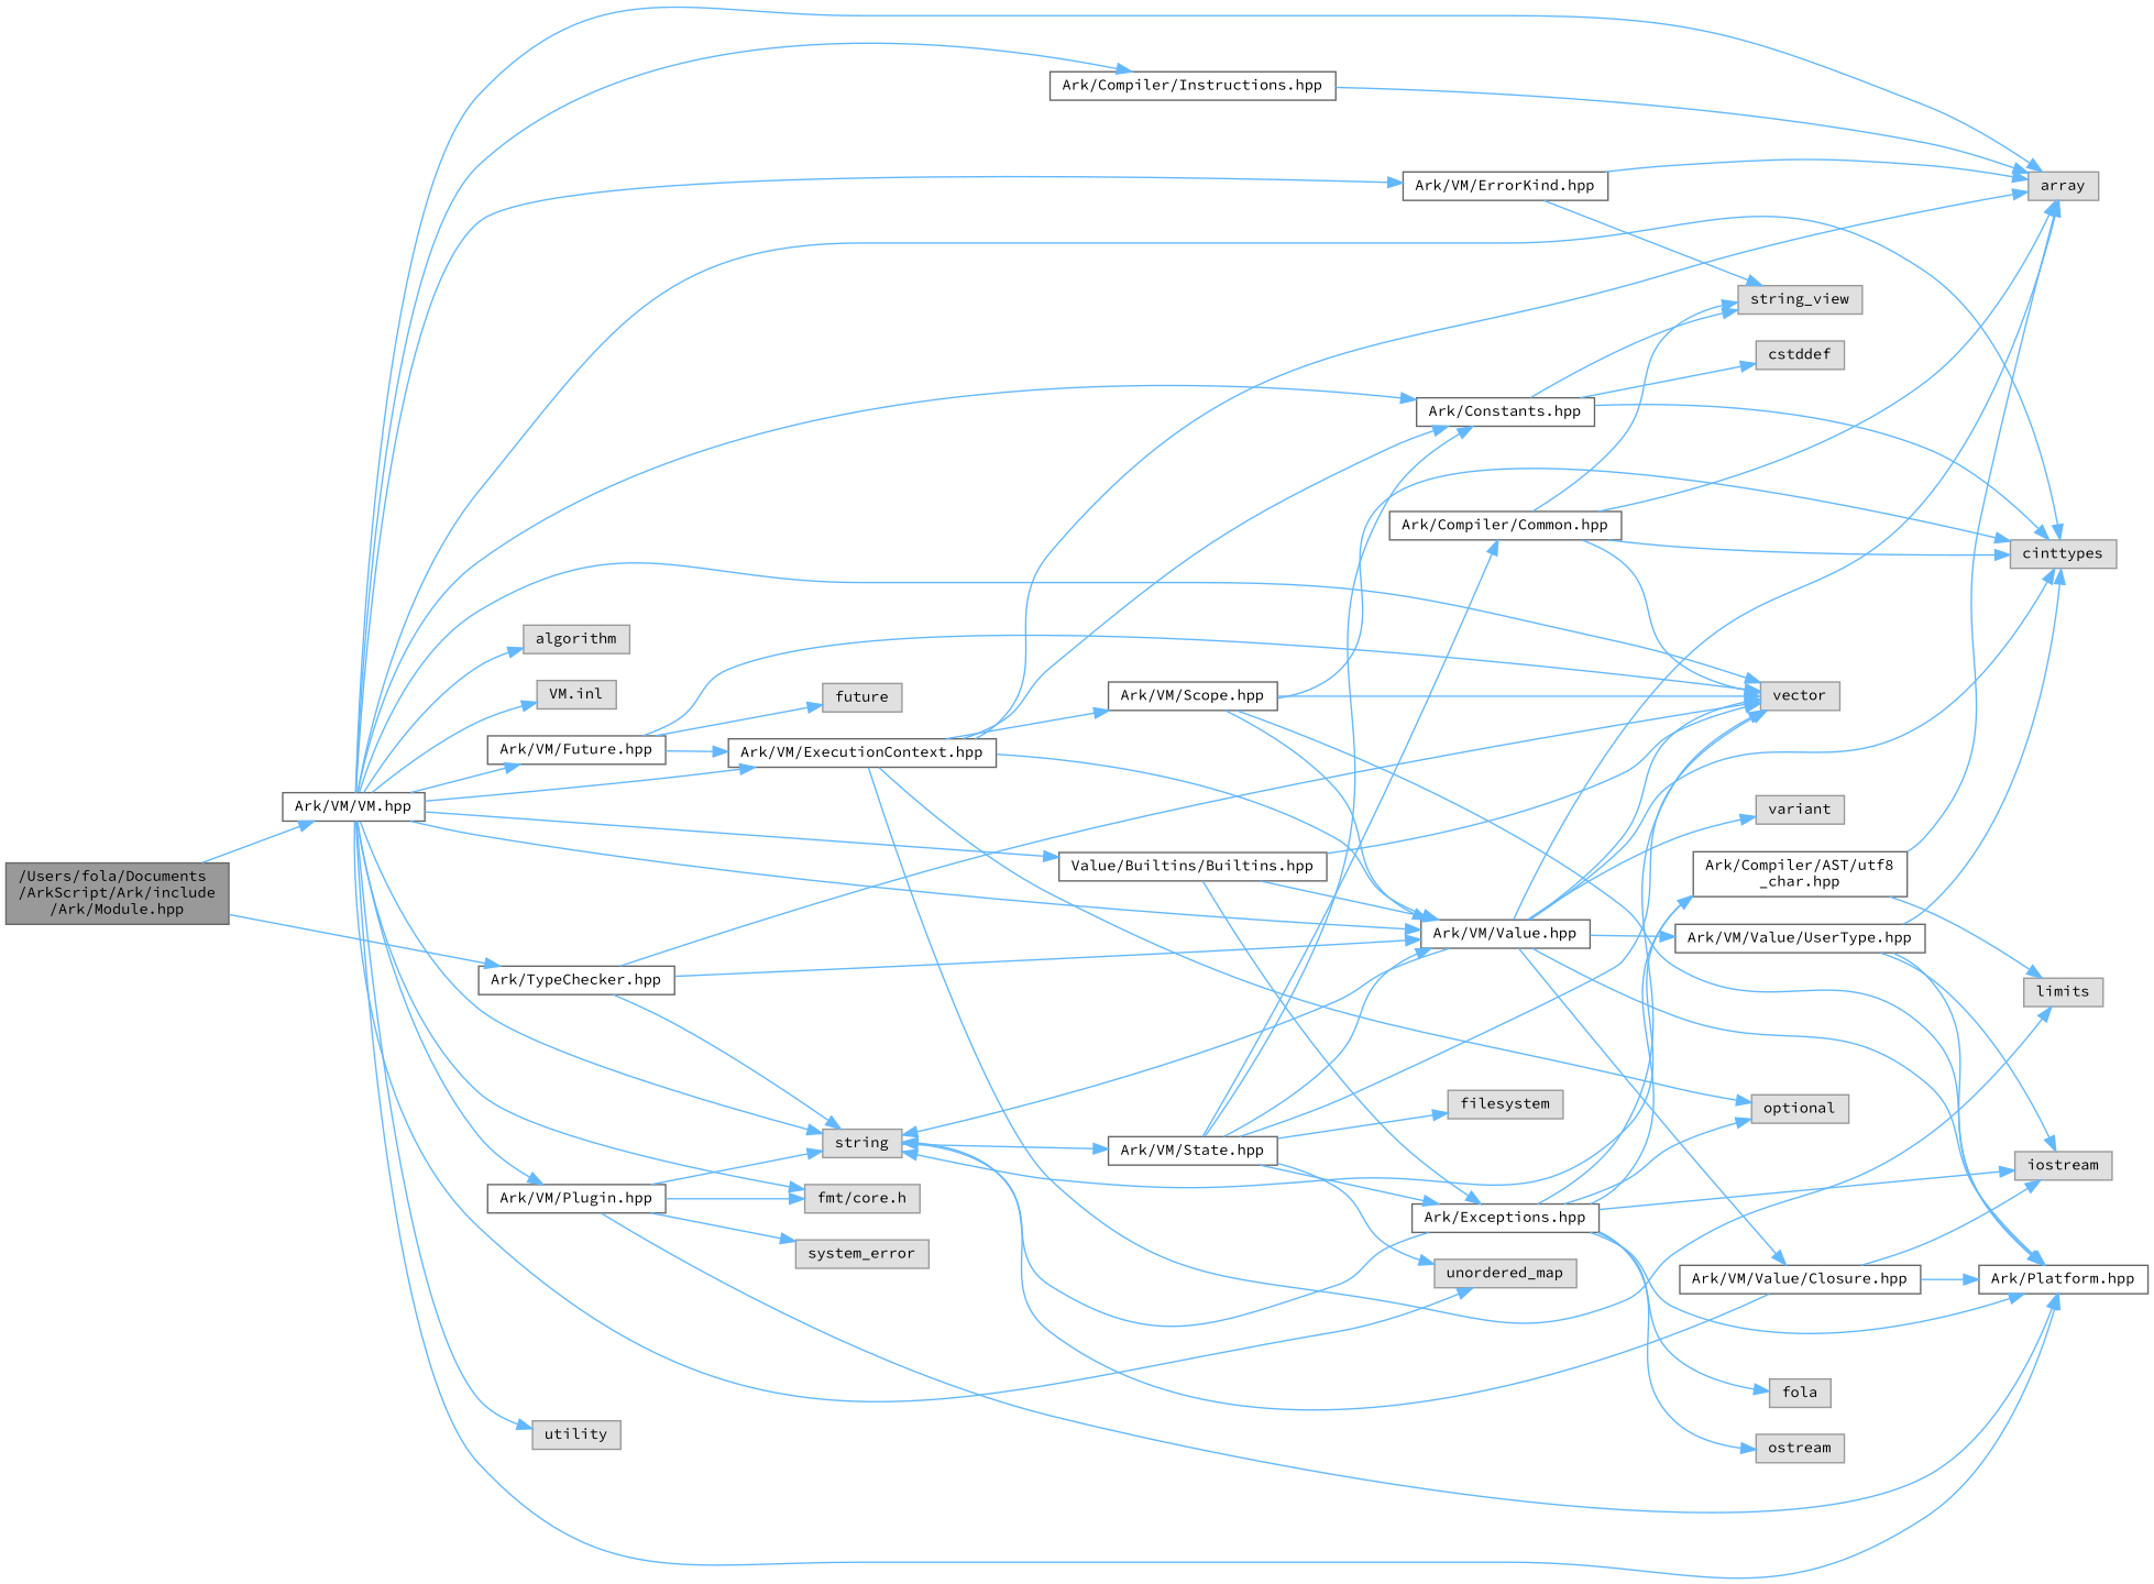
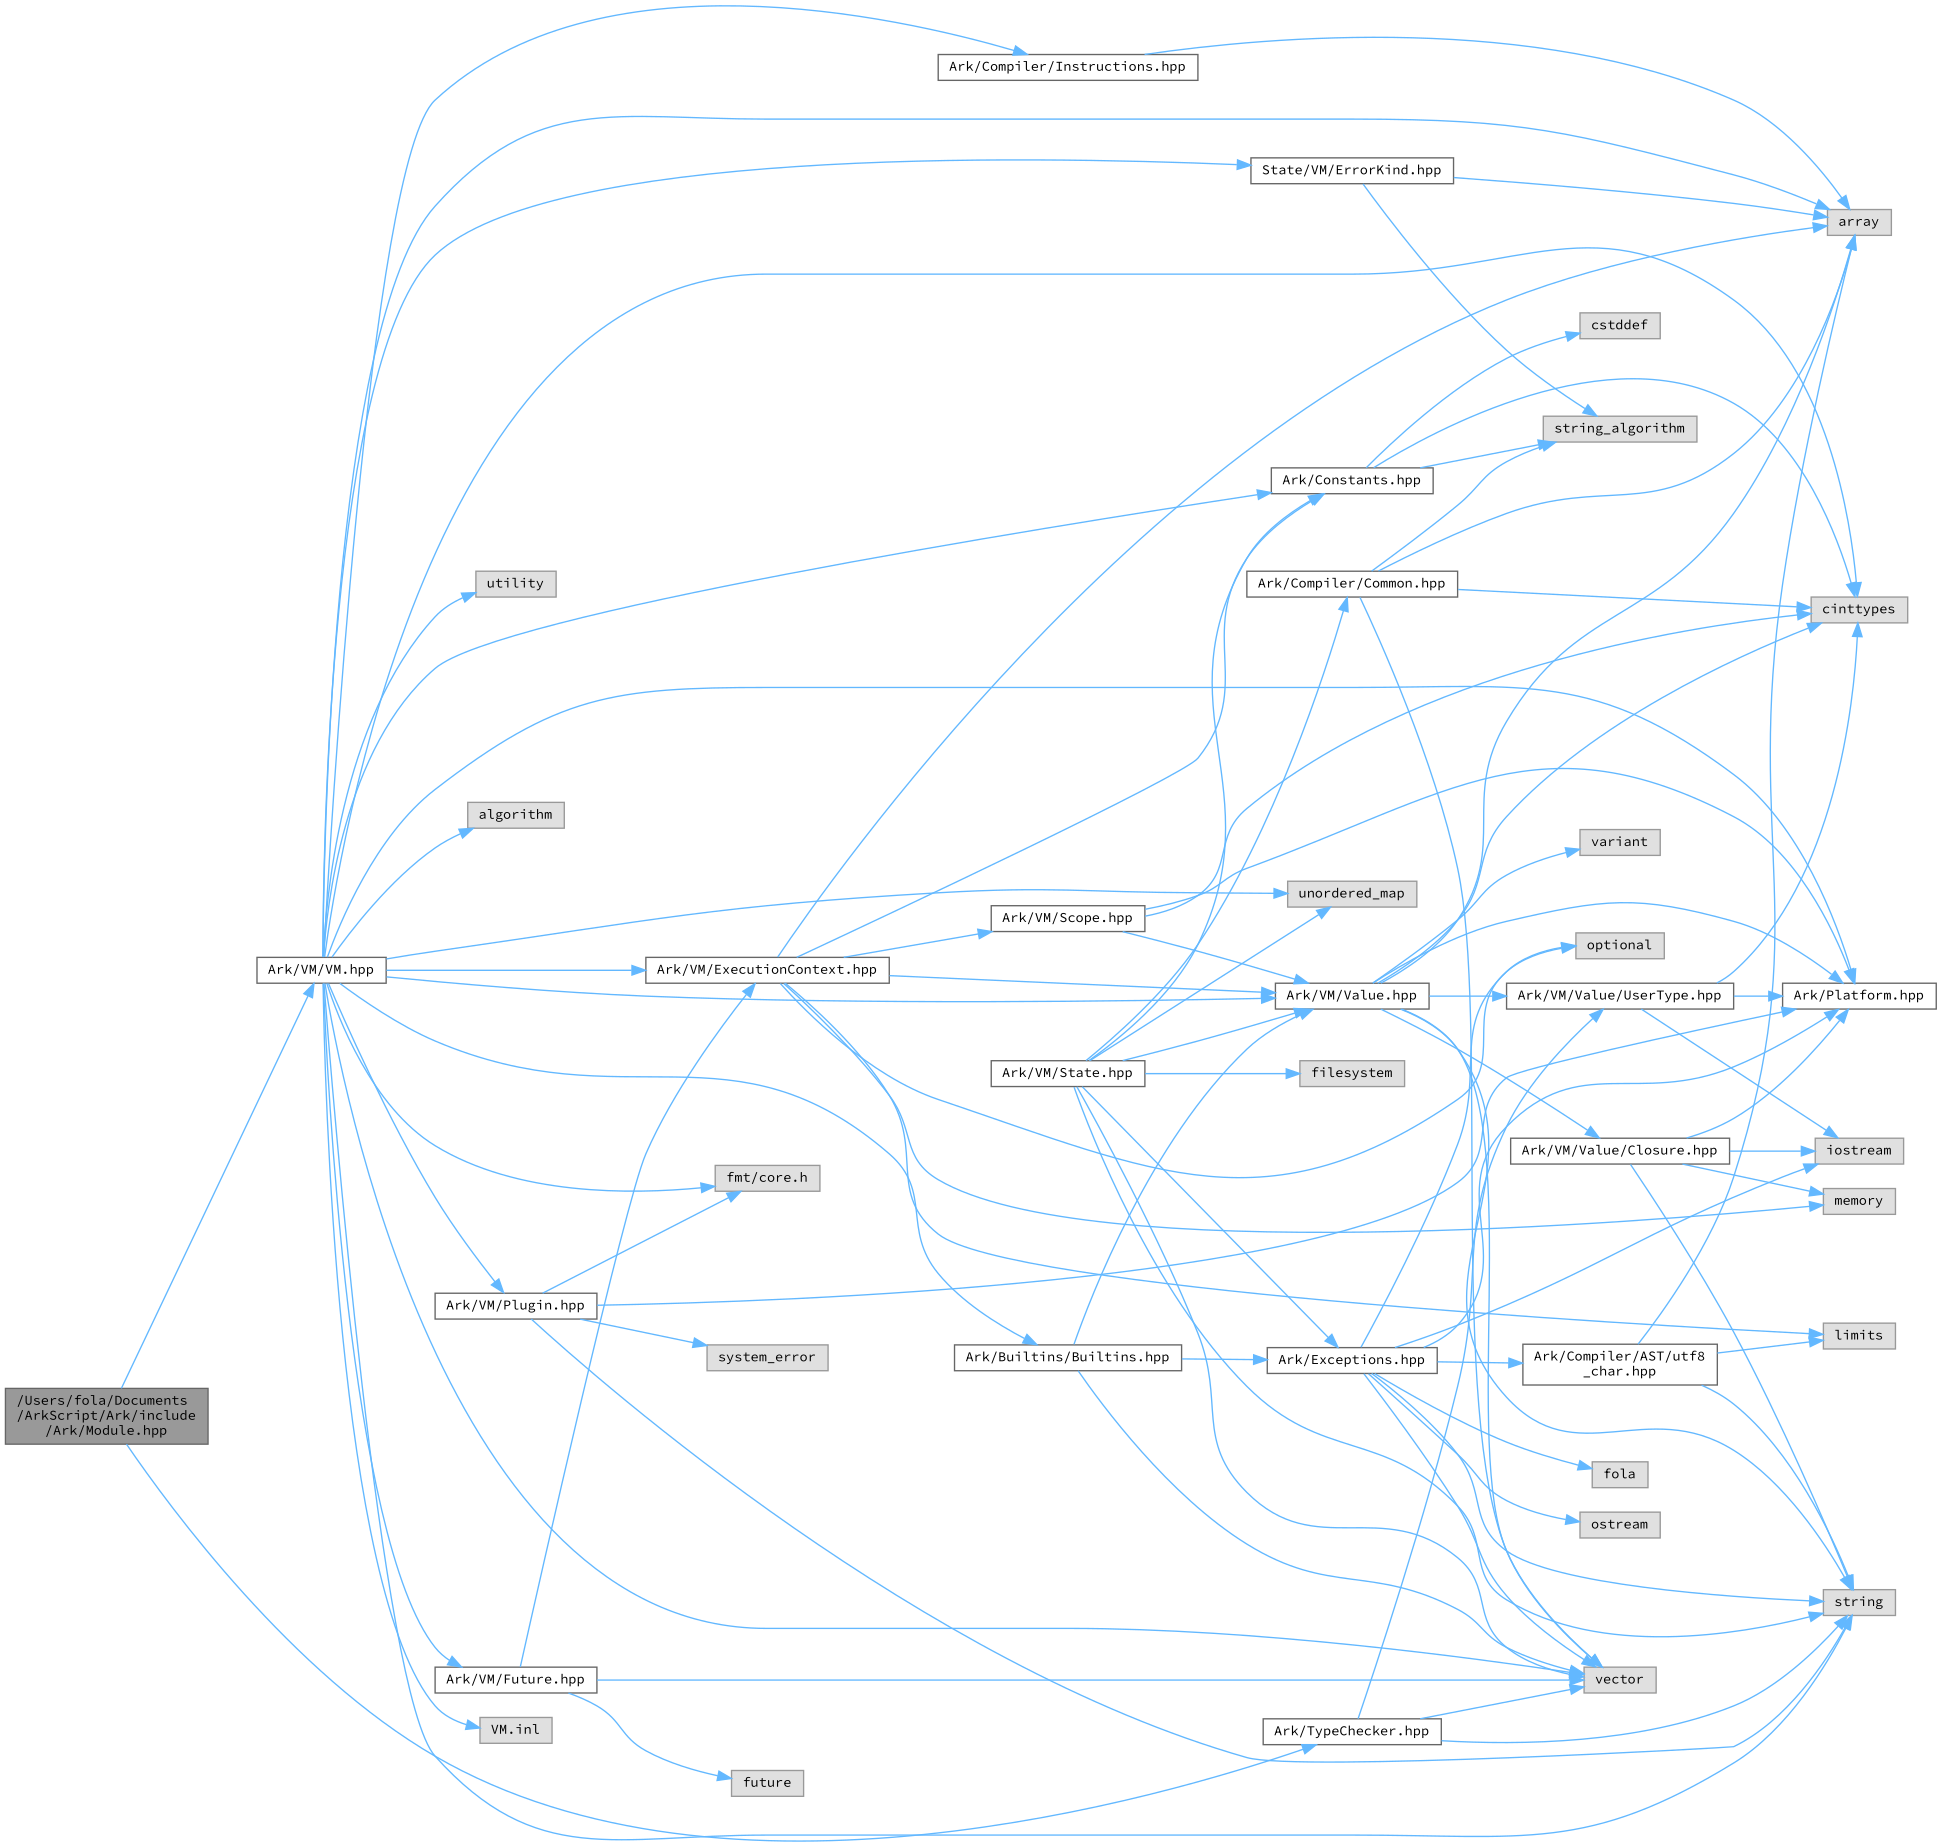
  digraph {
    fontname="Source Code Pro"
    rankdir=LR
    node [color=grey60 fillcolor="#E0E0E0" fontname="Source Code Pro" fontsize=10 shape=box style=filled]
    edge [color=steelblue1 fontname="Source Code Pro" fontsize=10 labelfontname=Helvetica labelfontsize=10 style=solid]
    n1 [color=gray40 fillcolor=grey60 fontcolor=black height=0.2 label="/Users/fola/Documents\l/ArkScript/Ark/include\l/Ark/Module.hpp" width=0.4]
    n2 [color=grey40 fillcolor=white height=0.2 label="Ark/VM/VM.hpp" width=0.4]
    n3 [color=grey40 fillcolor=white height=0.2 label="Ark/TypeChecker.hpp" width=0.4]
    n4 [height=0.2 label=array width=0.4]
    n5 [height=0.2 label=vector width=0.4]
    n6 [height=0.2 label=string width=0.4]
    n7 [height=0.2 label=utility width=0.4]
    n8 [height=0.2 label=cinttypes width=0.4]
    n9 [height=0.2 label=unordered_map width=0.4]
    n10 [height=0.2 label=algorithm width=0.4]
    n11 [height=0.2 label="fmt/core.h" width=0.4]
    n12 [color=grey40 fillcolor=white height=0.2 label="Ark/Compiler/Instructions.hpp" width=0.4]
    n13 [color=grey40 fillcolor=white height=0.2 label="Ark/VM/Value.hpp" width=0.4]
    n14 [color=grey40 fillcolor=white height=0.2 label="Ark/Platform.hpp" width=0.4]
-   n15 [color=grey40 fillcolor=white height=0.2 label="Ark/VM/ErrorKind.hpp" width=0.4]
+   n15 [color=grey40 fillcolor=white height=0.2 label="State/VM/ErrorKind.hpp" width=0.4]
    n16 [color=grey40 fillcolor=white height=0.2 label="Ark/VM/ExecutionContext.hpp" width=0.4]
-   n17 [color=grey40 fillcolor=white height=0.2 label="Value/Builtins/Builtins.hpp" width=0.4]
+   n17 [color=grey40 fillcolor=white height=0.2 label="Ark/Builtins/Builtins.hpp" width=0.4]
    n18 [color=grey40 fillcolor=white height=0.2 label="Ark/VM/Plugin.hpp" width=0.4]
    n19 [color=grey40 fillcolor=white height=0.2 label="Ark/VM/Future.hpp" width=0.4]
    n20 [height=0.2 label="VM.inl" width=0.4]
    n21 [color=grey40 fillcolor=white height=0.2 label="Ark/Constants.hpp" width=0.4]
    n22 [height=0.2 label=variant width=0.4]
    n23 [color=grey40 fillcolor=white height=0.2 label="Ark/VM/Value/Closure.hpp" width=0.4]
    n24 [color=grey40 fillcolor=white height=0.2 label="Ark/VM/Value/UserType.hpp" width=0.4]
    n25 [color=grey40 fillcolor=white height=0.2 label="Ark/VM/State.hpp" width=0.4]
    n26 [height=0.2 label=filesystem width=0.4]
    n27 [color=grey40 fillcolor=white height=0.2 label="Ark/Compiler/Common.hpp" width=0.4]
    n28 [color=grey40 fillcolor=white height=0.2 label="Ark/Exceptions.hpp" width=0.4]
-   n29 [height=0.2 label=string_view width=0.4]
+   n29 [height=0.2 label=string_algorithm width=0.4]
+   n30 [height=0.2 label=memory width=0.4]
    n31 [height=0.2 label=optional width=0.4]
    n32 [height=0.2 label=limits width=0.4]
    n33 [color=grey40 fillcolor=white height=0.2 label="Ark/VM/Scope.hpp" width=0.4]
    n34 [height=0.2 label=system_error width=0.4]
    n35 [height=0.2 label=future width=0.4]
    n36 [height=0.2 label=iostream width=0.4]
    n37 [height=0.2 label=cstddef width=0.4]
    n38 [height=0.2 label=fola width=0.4]
    n39 [height=0.2 label=ostream width=0.4]
    n40 [color=grey40 fillcolor=white height=0.2 label="Ark/Compiler/AST/utf8\l_char.hpp" width=0.4]
    n1 -> n2
    n1 -> n3
    n2 -> n4
    n2 -> n5
    n2 -> n6
    n2 -> n7
    n2 -> n8
    n2 -> n9
    n2 -> n10
    n2 -> n11
    n2 -> n12
    n2 -> n13
    n2 -> n14
    n2 -> n15
    n2 -> n16
    n2 -> n17
    n2 -> n18
    n2 -> n19
    n2 -> n20
    n2 -> n21
    n3 -> n5
    n3 -> n6
-   n3 -> n13
+   n3 -> n24
    n12 -> n4
    n13 -> n4
    n13 -> n5
    n13 -> n6
    n13 -> n8
    n13 -> n14
    n13 -> n22
    n13 -> n23
    n13 -> n24
    n15 -> n4
    n15 -> n29
    n16 -> n4
    n16 -> n13
    n16 -> n21
+   n16 -> n30
    n16 -> n31
    n16 -> n32
    n16 -> n33
    n17 -> n5
    n17 -> n13
    n17 -> n28
    n18 -> n6
    n18 -> n11
    n18 -> n14
    n18 -> n34
    n19 -> n5
    n19 -> n16
    n19 -> n35
    n21 -> n8
    n21 -> n29
    n21 -> n37
    n23 -> n6
    n23 -> n14
+   n23 -> n30
    n23 -> n36
    n24 -> n8
    n24 -> n14
    n24 -> n36
    n25 -> n5
-   n6 -> n25
+   n25 -> n6
    n25 -> n9
    n25 -> n13
    n25 -> n21
    n25 -> n26
    n25 -> n27
    n25 -> n28
    n27 -> n4
    n27 -> n5
    n27 -> n8
    n27 -> n29
    n28 -> n5
    n28 -> n6
    n28 -> n14
    n28 -> n31
    n28 -> n36
    n28 -> n38
    n28 -> n39
    n28 -> n40
-   n33 -> n5
    n33 -> n8
    n33 -> n13
    n33 -> n14
    n40 -> n4
    n40 -> n6
    n40 -> n32
  }
